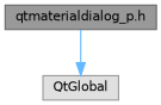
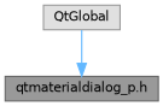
  digraph {
    node [fontname=Helvetica fontsize=10 shape=box style=filled]
    n1 [color=gray40 fillcolor=grey60 fontcolor=black height=0.2 label="qtmaterialdialog_p.h" width=0.4]
    n2 [color=grey60 fillcolor="#E0E0E0" height=0.2 label=QtGlobal width=0.4]
-   n1 -> n2 [color=steelblue1 fontname=Helvetica fontsize=10 labelfontname=Helvetica labelfontsize=10 style=solid]
+   n2 -> n1 [color=steelblue1 fontname=Helvetica fontsize=10 labelfontname=Helvetica labelfontsize=10 style=solid]
  }
